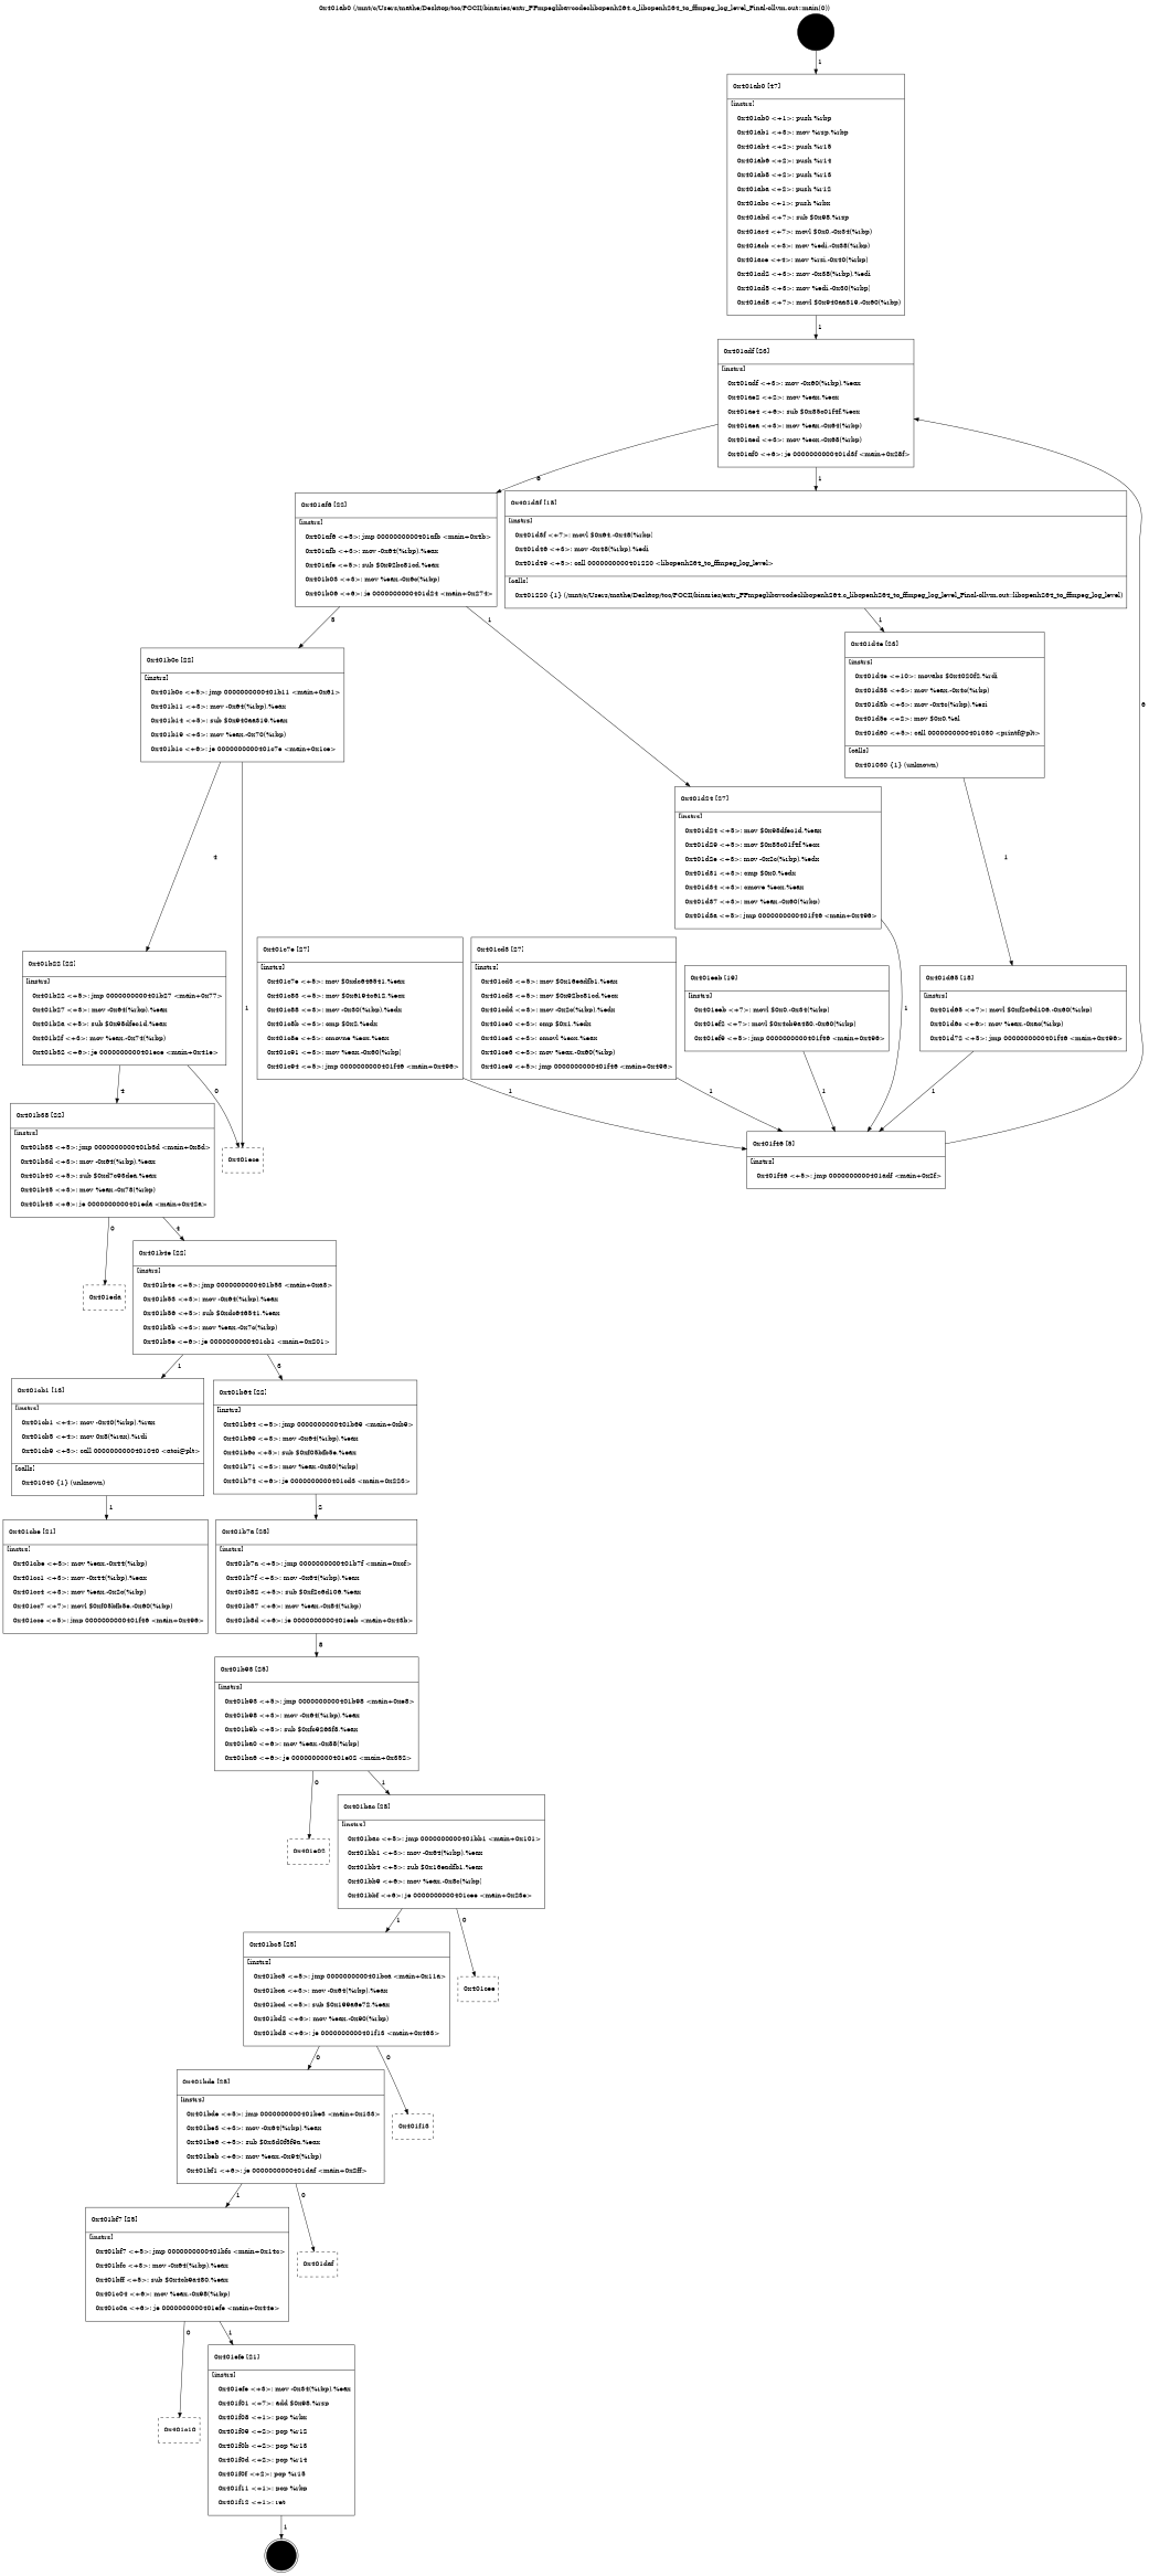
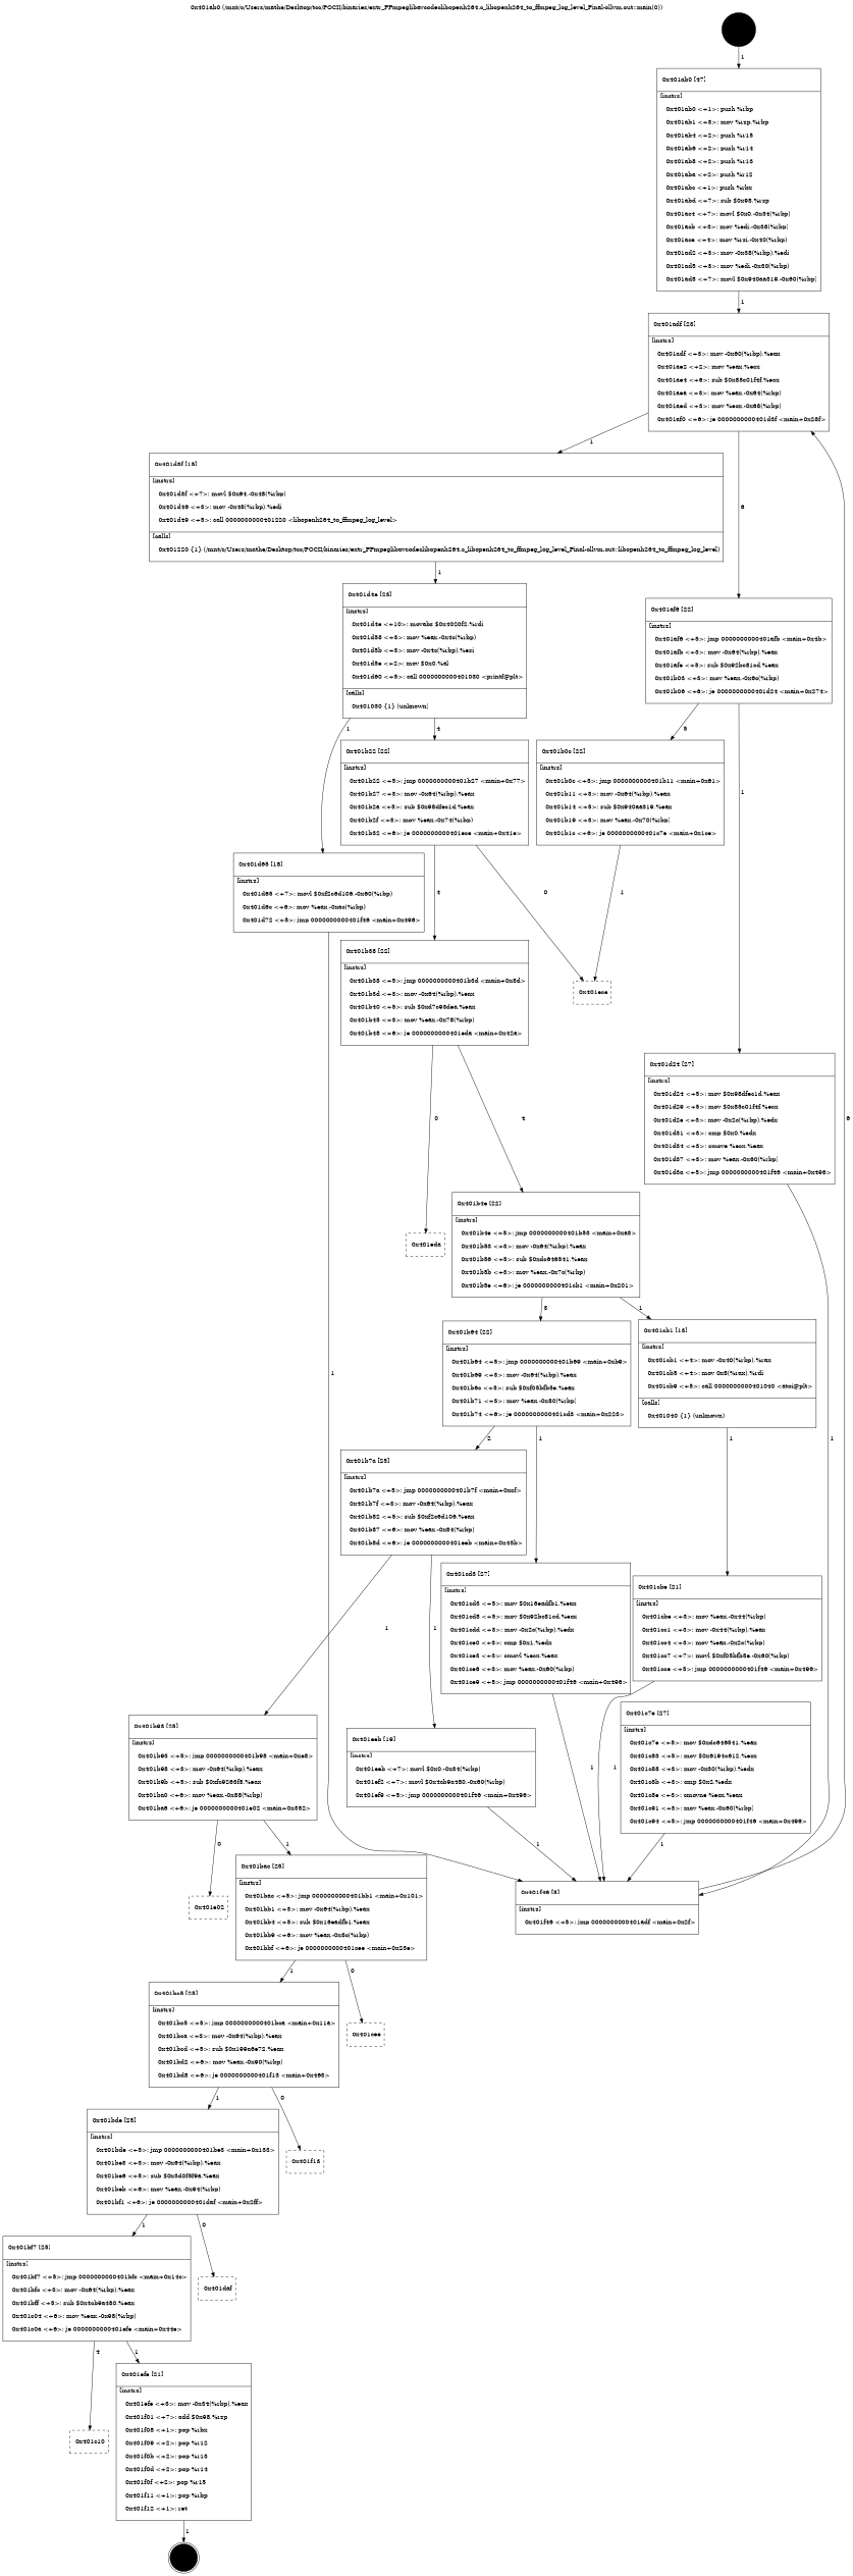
  digraph {
    label="0x401ab0 (/mnt/c/Users/mathe/Desktop/tcc/POCII/binaries/extr_FFmpeglibavcodeclibopenh264.c_libopenh264_to_ffmpeg_log_level_Final-ollvm.out::main(0))"
    labelloc=t
    node [shape=record]
    Entry [fillcolor=black height=0.3 shape=circle style=filled width=0.3]
    n2 [label="{\n     0x401ab0 [47]\l\n     | [instrs]\l\n     &nbsp;&nbsp;0x401ab0 \<+1\>: push %rbp\l\n     &nbsp;&nbsp;0x401ab1 \<+3\>: mov %rsp,%rbp\l\n     &nbsp;&nbsp;0x401ab4 \<+2\>: push %r15\l\n     &nbsp;&nbsp;0x401ab6 \<+2\>: push %r14\l\n     &nbsp;&nbsp;0x401ab8 \<+2\>: push %r13\l\n     &nbsp;&nbsp;0x401aba \<+2\>: push %r12\l\n     &nbsp;&nbsp;0x401abc \<+1\>: push %rbx\l\n     &nbsp;&nbsp;0x401abd \<+7\>: sub $0x98,%rsp\l\n     &nbsp;&nbsp;0x401ac4 \<+7\>: movl $0x0,-0x34(%rbp)\l\n     &nbsp;&nbsp;0x401acb \<+3\>: mov %edi,-0x38(%rbp)\l\n     &nbsp;&nbsp;0x401ace \<+4\>: mov %rsi,-0x40(%rbp)\l\n     &nbsp;&nbsp;0x401ad2 \<+3\>: mov -0x38(%rbp),%edi\l\n     &nbsp;&nbsp;0x401ad5 \<+3\>: mov %edi,-0x30(%rbp)\l\n     &nbsp;&nbsp;0x401ad8 \<+7\>: movl $0x940aa319,-0x60(%rbp)\l\n  }"]
    n3 [label="{\n     0x401adf [23]\l\n     | [instrs]\l\n     &nbsp;&nbsp;0x401adf \<+3\>: mov -0x60(%rbp),%eax\l\n     &nbsp;&nbsp;0x401ae2 \<+2\>: mov %eax,%ecx\l\n     &nbsp;&nbsp;0x401ae4 \<+6\>: sub $0x85c01f4f,%ecx\l\n     &nbsp;&nbsp;0x401aea \<+3\>: mov %eax,-0x64(%rbp)\l\n     &nbsp;&nbsp;0x401aed \<+3\>: mov %ecx,-0x68(%rbp)\l\n     &nbsp;&nbsp;0x401af0 \<+6\>: je 0000000000401d3f \<main+0x28f\>\l\n  }"]
    n4 [label="{\n     0x401d3f [15]\l\n     | [instrs]\l\n     &nbsp;&nbsp;0x401d3f \<+7\>: movl $0x64,-0x48(%rbp)\l\n     &nbsp;&nbsp;0x401d46 \<+3\>: mov -0x48(%rbp),%edi\l\n     &nbsp;&nbsp;0x401d49 \<+5\>: call 0000000000401220 \<libopenh264_to_ffmpeg_log_level\>\l\n     | [calls]\l\n     &nbsp;&nbsp;0x401220 \{1\} (/mnt/c/Users/mathe/Desktop/tcc/POCII/binaries/extr_FFmpeglibavcodeclibopenh264.c_libopenh264_to_ffmpeg_log_level_Final-ollvm.out::libopenh264_to_ffmpeg_log_level)\l\n  }"]
    n5 [label="{\n     0x401af6 [22]\l\n     | [instrs]\l\n     &nbsp;&nbsp;0x401af6 \<+5\>: jmp 0000000000401afb \<main+0x4b\>\l\n     &nbsp;&nbsp;0x401afb \<+3\>: mov -0x64(%rbp),%eax\l\n     &nbsp;&nbsp;0x401afe \<+5\>: sub $0x92bc81cd,%eax\l\n     &nbsp;&nbsp;0x401b03 \<+3\>: mov %eax,-0x6c(%rbp)\l\n     &nbsp;&nbsp;0x401b06 \<+6\>: je 0000000000401d24 \<main+0x274\>\l\n  }"]
    n6 [label="{\n     0x401d4e [23]\l\n     | [instrs]\l\n     &nbsp;&nbsp;0x401d4e \<+10\>: movabs $0x4020f2,%rdi\l\n     &nbsp;&nbsp;0x401d58 \<+3\>: mov %eax,-0x4c(%rbp)\l\n     &nbsp;&nbsp;0x401d5b \<+3\>: mov -0x4c(%rbp),%esi\l\n     &nbsp;&nbsp;0x401d5e \<+2\>: mov $0x0,%al\l\n     &nbsp;&nbsp;0x401d60 \<+5\>: call 0000000000401030 \<printf@plt\>\l\n     | [calls]\l\n     &nbsp;&nbsp;0x401030 \{1\} (unknown)\l\n  }"]
    n7 [label="{\n     0x401d24 [27]\l\n     | [instrs]\l\n     &nbsp;&nbsp;0x401d24 \<+5\>: mov $0x98dfec1d,%eax\l\n     &nbsp;&nbsp;0x401d29 \<+5\>: mov $0x85c01f4f,%ecx\l\n     &nbsp;&nbsp;0x401d2e \<+3\>: mov -0x2c(%rbp),%edx\l\n     &nbsp;&nbsp;0x401d31 \<+3\>: cmp $0x0,%edx\l\n     &nbsp;&nbsp;0x401d34 \<+3\>: cmove %ecx,%eax\l\n     &nbsp;&nbsp;0x401d37 \<+3\>: mov %eax,-0x60(%rbp)\l\n     &nbsp;&nbsp;0x401d3a \<+5\>: jmp 0000000000401f46 \<main+0x496\>\l\n  }"]
    n8 [label="{\n     0x401b0c [22]\l\n     | [instrs]\l\n     &nbsp;&nbsp;0x401b0c \<+5\>: jmp 0000000000401b11 \<main+0x61\>\l\n     &nbsp;&nbsp;0x401b11 \<+3\>: mov -0x64(%rbp),%eax\l\n     &nbsp;&nbsp;0x401b14 \<+5\>: sub $0x940aa319,%eax\l\n     &nbsp;&nbsp;0x401b19 \<+3\>: mov %eax,-0x70(%rbp)\l\n     &nbsp;&nbsp;0x401b1c \<+6\>: je 0000000000401c7e \<main+0x1ce\>\l\n  }"]
    n9 [label="{\n     0x401d65 [18]\l\n     | [instrs]\l\n     &nbsp;&nbsp;0x401d65 \<+7\>: movl $0xf2c6d106,-0x60(%rbp)\l\n     &nbsp;&nbsp;0x401d6c \<+6\>: mov %eax,-0xac(%rbp)\l\n     &nbsp;&nbsp;0x401d72 \<+5\>: jmp 0000000000401f46 \<main+0x496\>\l\n  }"]
    n10 [label="{\n     0x401f46 [5]\l\n     | [instrs]\l\n     &nbsp;&nbsp;0x401f46 \<+5\>: jmp 0000000000401adf \<main+0x2f\>\l\n  }"]
    n11 [label="{\n     0x401b22 [22]\l\n     | [instrs]\l\n     &nbsp;&nbsp;0x401b22 \<+5\>: jmp 0000000000401b27 \<main+0x77\>\l\n     &nbsp;&nbsp;0x401b27 \<+3\>: mov -0x64(%rbp),%eax\l\n     &nbsp;&nbsp;0x401b2a \<+5\>: sub $0x98dfec1d,%eax\l\n     &nbsp;&nbsp;0x401b2f \<+3\>: mov %eax,-0x74(%rbp)\l\n     &nbsp;&nbsp;0x401b32 \<+6\>: je 0000000000401ece \<main+0x41e\>\l\n  }"]
    n12 [label="{\n     0x401ece\l\n  }" style=dashed]
    Exit [fillcolor=black height=0.3 peripheries=2 shape=circle style=filled width=0.3]
    n14 [label="{\n     0x401c7e [27]\l\n     | [instrs]\l\n     &nbsp;&nbsp;0x401c7e \<+5\>: mov $0xdc646541,%eax\l\n     &nbsp;&nbsp;0x401c83 \<+5\>: mov $0x6194c612,%ecx\l\n     &nbsp;&nbsp;0x401c88 \<+3\>: mov -0x30(%rbp),%edx\l\n     &nbsp;&nbsp;0x401c8b \<+3\>: cmp $0x2,%edx\l\n     &nbsp;&nbsp;0x401c8e \<+3\>: cmovne %ecx,%eax\l\n     &nbsp;&nbsp;0x401c91 \<+3\>: mov %eax,-0x60(%rbp)\l\n     &nbsp;&nbsp;0x401c94 \<+5\>: jmp 0000000000401f46 \<main+0x496\>\l\n  }"]
    n15 [label="{\n     0x401b38 [22]\l\n     | [instrs]\l\n     &nbsp;&nbsp;0x401b38 \<+5\>: jmp 0000000000401b3d \<main+0x8d\>\l\n     &nbsp;&nbsp;0x401b3d \<+3\>: mov -0x64(%rbp),%eax\l\n     &nbsp;&nbsp;0x401b40 \<+5\>: sub $0xd7c93dea,%eax\l\n     &nbsp;&nbsp;0x401b45 \<+3\>: mov %eax,-0x78(%rbp)\l\n     &nbsp;&nbsp;0x401b48 \<+6\>: je 0000000000401eda \<main+0x42a\>\l\n  }"]
    n16 [label="{\n     0x401c10\l\n  }" style=dashed]
    n17 [label="{\n     0x401eda\l\n  }" style=dashed]
    n18 [label="{\n     0x401b4e [22]\l\n     | [instrs]\l\n     &nbsp;&nbsp;0x401b4e \<+5\>: jmp 0000000000401b53 \<main+0xa3\>\l\n     &nbsp;&nbsp;0x401b53 \<+3\>: mov -0x64(%rbp),%eax\l\n     &nbsp;&nbsp;0x401b56 \<+5\>: sub $0xdc646541,%eax\l\n     &nbsp;&nbsp;0x401b5b \<+3\>: mov %eax,-0x7c(%rbp)\l\n     &nbsp;&nbsp;0x401b5e \<+6\>: je 0000000000401cb1 \<main+0x201\>\l\n  }"]
    n19 [label="{\n     0x401efe [21]\l\n     | [instrs]\l\n     &nbsp;&nbsp;0x401efe \<+3\>: mov -0x34(%rbp),%eax\l\n     &nbsp;&nbsp;0x401f01 \<+7\>: add $0x98,%rsp\l\n     &nbsp;&nbsp;0x401f08 \<+1\>: pop %rbx\l\n     &nbsp;&nbsp;0x401f09 \<+2\>: pop %r12\l\n     &nbsp;&nbsp;0x401f0b \<+2\>: pop %r13\l\n     &nbsp;&nbsp;0x401f0d \<+2\>: pop %r14\l\n     &nbsp;&nbsp;0x401f0f \<+2\>: pop %r15\l\n     &nbsp;&nbsp;0x401f11 \<+1\>: pop %rbp\l\n     &nbsp;&nbsp;0x401f12 \<+1\>: ret\l\n  }"]
    n20 [label="{\n     0x401cb1 [13]\l\n     | [instrs]\l\n     &nbsp;&nbsp;0x401cb1 \<+4\>: mov -0x40(%rbp),%rax\l\n     &nbsp;&nbsp;0x401cb5 \<+4\>: mov 0x8(%rax),%rdi\l\n     &nbsp;&nbsp;0x401cb9 \<+5\>: call 0000000000401040 \<atoi@plt\>\l\n     | [calls]\l\n     &nbsp;&nbsp;0x401040 \{1\} (unknown)\l\n  }"]
    n21 [label="{\n     0x401b64 [22]\l\n     | [instrs]\l\n     &nbsp;&nbsp;0x401b64 \<+5\>: jmp 0000000000401b69 \<main+0xb9\>\l\n     &nbsp;&nbsp;0x401b69 \<+3\>: mov -0x64(%rbp),%eax\l\n     &nbsp;&nbsp;0x401b6c \<+5\>: sub $0xf05bfb5e,%eax\l\n     &nbsp;&nbsp;0x401b71 \<+3\>: mov %eax,-0x80(%rbp)\l\n     &nbsp;&nbsp;0x401b74 \<+6\>: je 0000000000401cd3 \<main+0x223\>\l\n  }"]
    n22 [label="{\n     0x401bf7 [25]\l\n     | [instrs]\l\n     &nbsp;&nbsp;0x401bf7 \<+5\>: jmp 0000000000401bfc \<main+0x14c\>\l\n     &nbsp;&nbsp;0x401bfc \<+3\>: mov -0x64(%rbp),%eax\l\n     &nbsp;&nbsp;0x401bff \<+5\>: sub $0x4cb9a480,%eax\l\n     &nbsp;&nbsp;0x401c04 \<+6\>: mov %eax,-0x98(%rbp)\l\n     &nbsp;&nbsp;0x401c0a \<+6\>: je 0000000000401efe \<main+0x44e\>\l\n  }"]
    n23 [label="{\n     0x401cbe [21]\l\n     | [instrs]\l\n     &nbsp;&nbsp;0x401cbe \<+3\>: mov %eax,-0x44(%rbp)\l\n     &nbsp;&nbsp;0x401cc1 \<+3\>: mov -0x44(%rbp),%eax\l\n     &nbsp;&nbsp;0x401cc4 \<+3\>: mov %eax,-0x2c(%rbp)\l\n     &nbsp;&nbsp;0x401cc7 \<+7\>: movl $0xf05bfb5e,-0x60(%rbp)\l\n     &nbsp;&nbsp;0x401cce \<+5\>: jmp 0000000000401f46 \<main+0x496\>\l\n  }"]
    n24 [label="{\n     0x401cd3 [27]\l\n     | [instrs]\l\n     &nbsp;&nbsp;0x401cd3 \<+5\>: mov $0x16eadfb1,%eax\l\n     &nbsp;&nbsp;0x401cd8 \<+5\>: mov $0x92bc81cd,%ecx\l\n     &nbsp;&nbsp;0x401cdd \<+3\>: mov -0x2c(%rbp),%edx\l\n     &nbsp;&nbsp;0x401ce0 \<+3\>: cmp $0x1,%edx\l\n     &nbsp;&nbsp;0x401ce3 \<+3\>: cmovl %ecx,%eax\l\n     &nbsp;&nbsp;0x401ce6 \<+3\>: mov %eax,-0x60(%rbp)\l\n     &nbsp;&nbsp;0x401ce9 \<+5\>: jmp 0000000000401f46 \<main+0x496\>\l\n  }"]
    n25 [label="{\n     0x401b7a [25]\l\n     | [instrs]\l\n     &nbsp;&nbsp;0x401b7a \<+5\>: jmp 0000000000401b7f \<main+0xcf\>\l\n     &nbsp;&nbsp;0x401b7f \<+3\>: mov -0x64(%rbp),%eax\l\n     &nbsp;&nbsp;0x401b82 \<+5\>: sub $0xf2c6d106,%eax\l\n     &nbsp;&nbsp;0x401b87 \<+6\>: mov %eax,-0x84(%rbp)\l\n     &nbsp;&nbsp;0x401b8d \<+6\>: je 0000000000401eeb \<main+0x43b\>\l\n  }"]
    n26 [label="{\n     0x401daf\l\n  }" style=dashed]
    n27 [label="{\n     0x401eeb [19]\l\n     | [instrs]\l\n     &nbsp;&nbsp;0x401eeb \<+7\>: movl $0x0,-0x34(%rbp)\l\n     &nbsp;&nbsp;0x401ef2 \<+7\>: movl $0x4cb9a480,-0x60(%rbp)\l\n     &nbsp;&nbsp;0x401ef9 \<+5\>: jmp 0000000000401f46 \<main+0x496\>\l\n  }"]
    n28 [label="{\n     0x401b93 [25]\l\n     | [instrs]\l\n     &nbsp;&nbsp;0x401b93 \<+5\>: jmp 0000000000401b98 \<main+0xe8\>\l\n     &nbsp;&nbsp;0x401b98 \<+3\>: mov -0x64(%rbp),%eax\l\n     &nbsp;&nbsp;0x401b9b \<+5\>: sub $0xfc9263f8,%eax\l\n     &nbsp;&nbsp;0x401ba0 \<+6\>: mov %eax,-0x88(%rbp)\l\n     &nbsp;&nbsp;0x401ba6 \<+6\>: je 0000000000401e02 \<main+0x352\>\l\n  }"]
    n29 [label="{\n     0x401bde [25]\l\n     | [instrs]\l\n     &nbsp;&nbsp;0x401bde \<+5\>: jmp 0000000000401be3 \<main+0x133\>\l\n     &nbsp;&nbsp;0x401be3 \<+3\>: mov -0x64(%rbp),%eax\l\n     &nbsp;&nbsp;0x401be6 \<+5\>: sub $0x3d0f5f9a,%eax\l\n     &nbsp;&nbsp;0x401beb \<+6\>: mov %eax,-0x94(%rbp)\l\n     &nbsp;&nbsp;0x401bf1 \<+6\>: je 0000000000401daf \<main+0x2ff\>\l\n  }"]
    n30 [label="{\n     0x401e02\l\n  }" style=dashed]
    n31 [label="{\n     0x401bac [25]\l\n     | [instrs]\l\n     &nbsp;&nbsp;0x401bac \<+5\>: jmp 0000000000401bb1 \<main+0x101\>\l\n     &nbsp;&nbsp;0x401bb1 \<+3\>: mov -0x64(%rbp),%eax\l\n     &nbsp;&nbsp;0x401bb4 \<+5\>: sub $0x16eadfb1,%eax\l\n     &nbsp;&nbsp;0x401bb9 \<+6\>: mov %eax,-0x8c(%rbp)\l\n     &nbsp;&nbsp;0x401bbf \<+6\>: je 0000000000401cee \<main+0x23e\>\l\n  }"]
    n32 [label="{\n     0x401f13\l\n  }" style=dashed]
    n33 [label="{\n     0x401bc5 [25]\l\n     | [instrs]\l\n     &nbsp;&nbsp;0x401bc5 \<+5\>: jmp 0000000000401bca \<main+0x11a\>\l\n     &nbsp;&nbsp;0x401bca \<+3\>: mov -0x64(%rbp),%eax\l\n     &nbsp;&nbsp;0x401bcd \<+5\>: sub $0x199a6e72,%eax\l\n     &nbsp;&nbsp;0x401bd2 \<+6\>: mov %eax,-0x90(%rbp)\l\n     &nbsp;&nbsp;0x401bd8 \<+6\>: je 0000000000401f13 \<main+0x463\>\l\n  }"]
    n34 [label="{\n     0x401cee\l\n  }" style=dashed]
    Entry -> n2 [label=" 1"]
    n2 -> n3 [label=" 1"]
    n3 -> n4 [label=" 1"]
    n3 -> n5 [label=" 6"]
    n4 -> n6 [label=" 1"]
    n5 -> n7 [label=" 1"]
    n5 -> n8 [label=" 5"]
    n6 -> n9 [label=" 1"]
    n7 -> n10 [label=" 1"]
-   n8 -> n11 [label=" 4"]
+   n6 -> n11 [label=" 4"]
    n8 -> n12 [label=" 1"]
    n9 -> n10 [label=" 1"]
    n10 -> n3 [label=" 6"]
    n11 -> n12 [label=" 0"]
    n11 -> n15 [label=" 4"]
    n14 -> n10 [label=" 1"]
    n15 -> n17 [label=" 0"]
    n15 -> n18 [label=" 4"]
    n18 -> n20 [label=" 1"]
    n18 -> n21 [label=" 3"]
    n19 -> Exit [label=" 1"]
    n20 -> n23 [label=" 1"]
+   n21 -> n24 [label=" 1"]
    n21 -> n25 [label=" 2"]
-   n22 -> n16 [label=" 0"]
+   n22 -> n16 [label=" 4"]
    n22 -> n19 [label=" 1"]
+   n23 -> n10 [label=" 1"]
    n24 -> n10 [label=" 1"]
-   n25 -> n28 [label=" 8"]
+   n25 -> n27 [label=" 1"]
+   n25 -> n28 [label=" 1"]
    n27 -> n10 [label=" 1"]
    n28 -> n30 [label=" 0"]
    n28 -> n31 [label=" 1"]
    n29 -> n22 [label=" 1"]
    n29 -> n26 [label=" 0"]
    n31 -> n33 [label=" 1"]
    n31 -> n34 [label=" 0"]
-   n33 -> n29 [label=" 0"]
+   n33 -> n29 [label=" 1"]
    n33 -> n32 [label=" 0"]
  }
